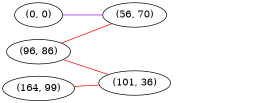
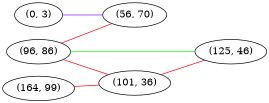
  graph {
    rankdir=LR
    edge [color=red weight=1]
    n1 [label="(56, 70)"]
    "(96, 86)"
    n3 [label="(101, 36)"]
-   "(0, 0)"
+   "(125, 46)"
+   "(0, 0)" [label="(0, 3)"]
    n6 [label="(164, 99)"]
    "(96, 86)" -- n1
    "(96, 86)" -- n3
+   "(96, 86)" -- "(125, 46)" [color=green weight=2]
+   n3 -- "(125, 46)"
    "(0, 0)" -- n1 [color=purple weight=4]
    n6 -- n3
  }
